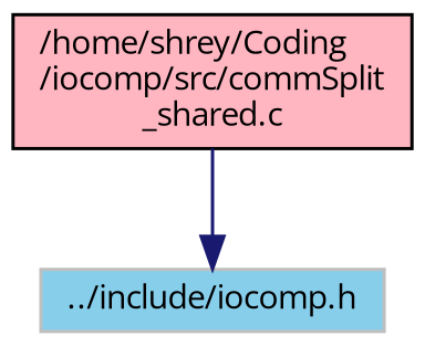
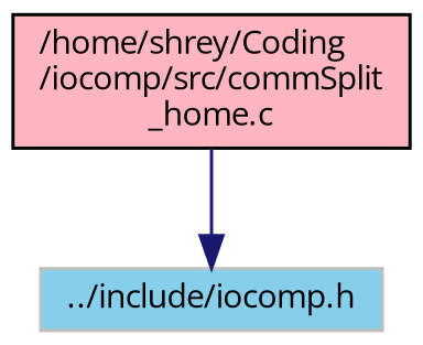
  digraph {
    fontname="Open Sans"
    node [fontname="Open Sans" fontsize=10 shape=record style=filled]
-   n1 [color=black fillcolor=lightpink fontcolor=black height=0.2 label="/home/shrey/Coding\l/iocomp/src/commSplit\l_shared.c" width=0.4]
+   n1 [color=black fillcolor=lightpink fontcolor=black height=0.2 label="/home/shrey/Coding\l/iocomp/src/commSplit\l_home.c" width=0.4]
    n2 [color=grey75 fillcolor=skyblue height=0.2 label="../include/iocomp.h" width=0.4]
    n1 -> n2 [color=midnightblue fontname="Open Sans" fontsize=10 labelfontname=Helvetica labelfontsize=10 style=solid]
  }
